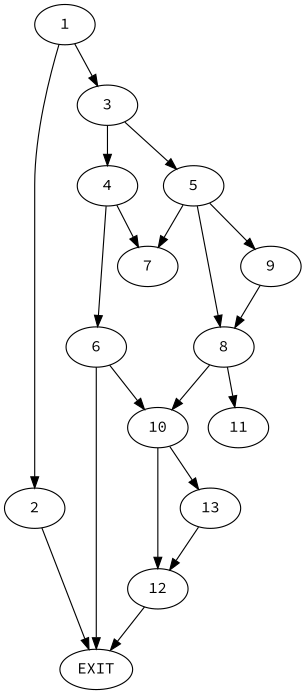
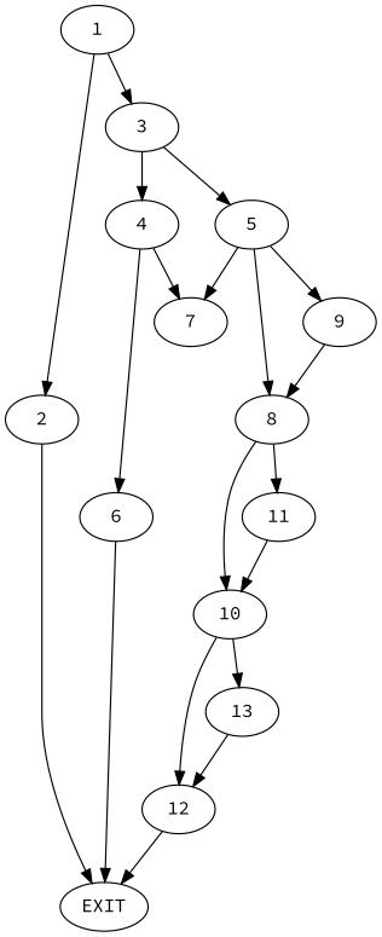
  digraph {
    fontname="Source Code Pro"
    node [fontname="Source Code Pro"]
    edge [fontname="Source Code Pro"]
    1
    2
    3
    n4 [label=EXIT]
    4
    5
    6
    7
    8
    9
    10
    11
    12
    13
    1 -> 2
    1 -> 3
    2 -> n4
    3 -> 4
    3 -> 5
    4 -> 6
    4 -> 7
    5 -> 7
    5 -> 8
    5 -> 9
    6 -> n4
    8 -> 10
    8 -> 11
    9 -> 8
    10 -> 12
    10 -> 13
-   6 -> 10
+   11 -> 10
    12 -> n4
    13 -> 12
  }
